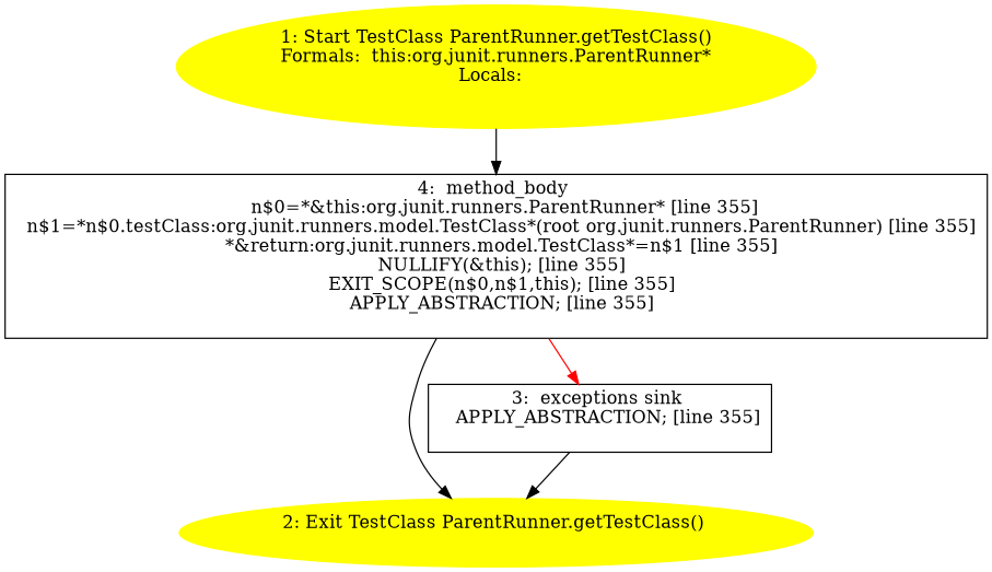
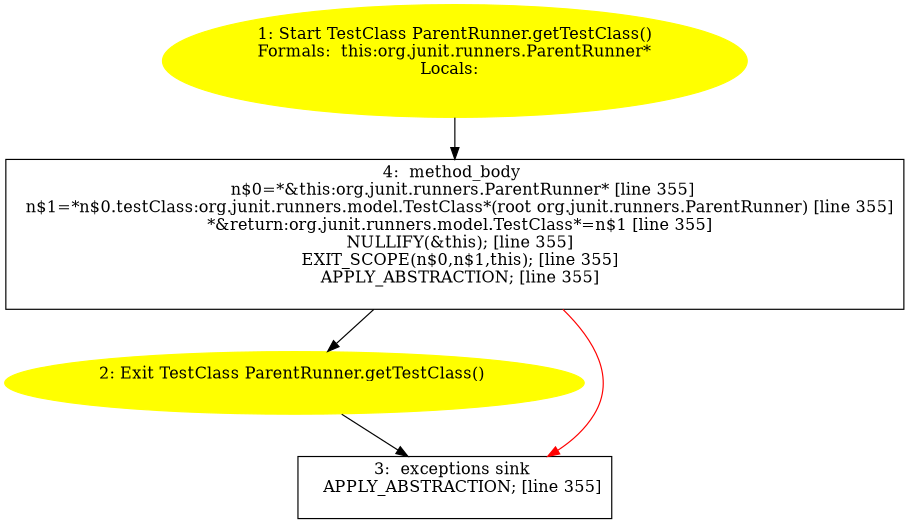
  digraph {
    n1 [color=yellow label="1: Start TestClass ParentRunner.getTestClass()\nFormals:  this:org.junit.runners.ParentRunner*\nLocals:  \n  " style=filled]
    n2 [label="4:  method_body \n   n$0=*&this:org.junit.runners.ParentRunner* [line 355]\n  n$1=*n$0.testClass:org.junit.runners.model.TestClass*(root org.junit.runners.ParentRunner) [line 355]\n  *&return:org.junit.runners.model.TestClass*=n$1 [line 355]\n  NULLIFY(&this); [line 355]\n  EXIT_SCOPE(n$0,n$1,this); [line 355]\n  APPLY_ABSTRACTION; [line 355]\n " shape=box]
    n3 [color=yellow label="2: Exit TestClass ParentRunner.getTestClass() \n  " style=filled]
    n4 [label="3:  exceptions sink \n   APPLY_ABSTRACTION; [line 355]\n " shape=box]
    n1 -> n2
    n2 -> n3
    n2 -> n4 [color=red]
-   n4 -> n3
+   n3 -> n4
  }
